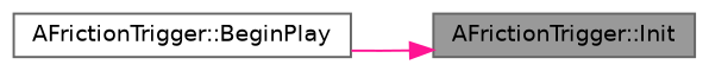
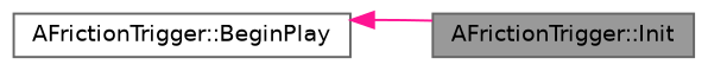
  digraph {
    rankdir=RL
    node [fontname=Helvetica fontsize=10 shape=box style=filled]
    n1 [color=gray40 fillcolor=grey60 fontcolor=black height=0.2 label="AFrictionTrigger::Init" width=0.4]
    n2 [color=grey40 fillcolor=white height=0.2 label="AFrictionTrigger::BeginPlay" width=0.4]
-   n1 -> n2 [color=deeppink dir=back fontname=Helvetica fontsize=10 labelfontname=Helvetica labelfontsize=10 style=solid]
+   n2 -> n1 [color=deeppink dir=back fontname=Helvetica fontsize=10 labelfontname=Helvetica labelfontsize=10 style=solid]
  }
